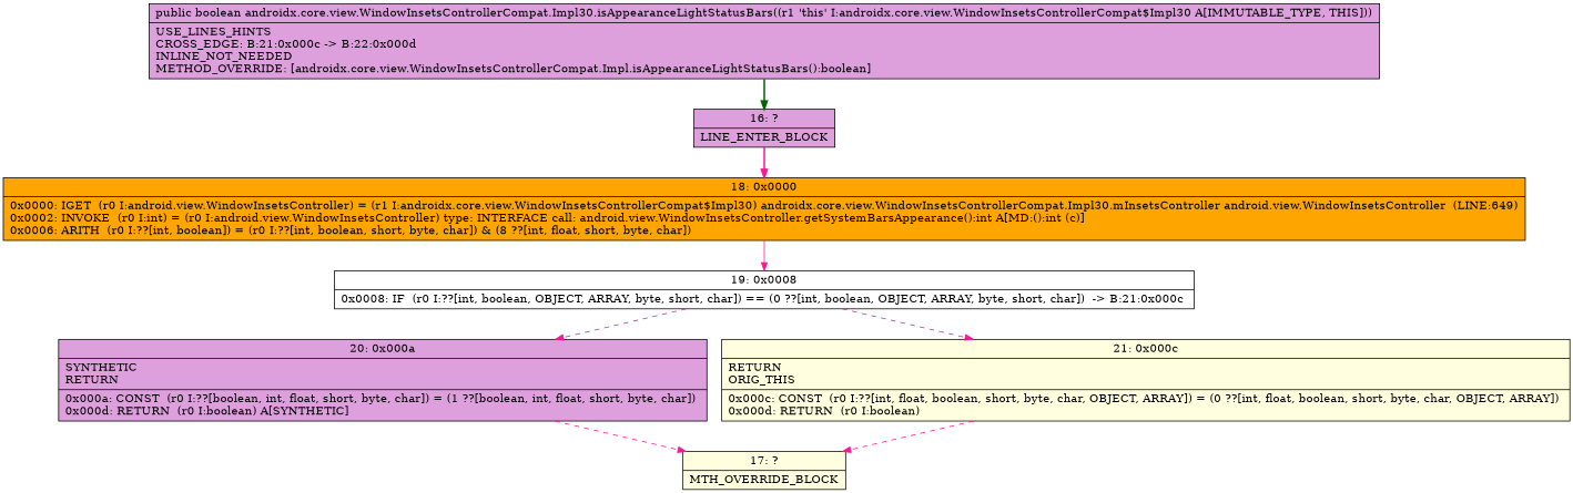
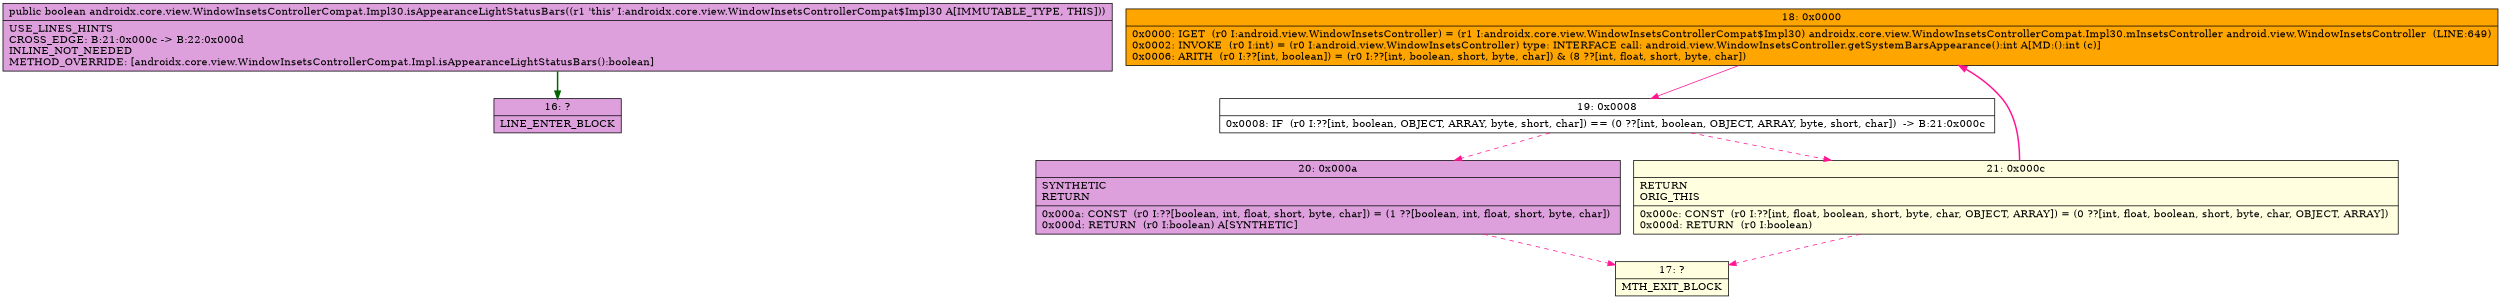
  digraph {
    node [fillcolor=plum shape=record style=filled]
    edge [color=deeppink style=dashed]
    n1 [label="{16\:\ ?|LINE_ENTER_BLOCK\l}"]
    n2 [fillcolor=orange label="{18\:\ 0x0000|0x0000: IGET  (r0 I:android.view.WindowInsetsController) = (r1 I:androidx.core.view.WindowInsetsControllerCompat$Impl30) androidx.core.view.WindowInsetsControllerCompat.Impl30.mInsetsController android.view.WindowInsetsController  (LINE:649)\l0x0002: INVOKE  (r0 I:int) = (r0 I:android.view.WindowInsetsController) type: INTERFACE call: android.view.WindowInsetsController.getSystemBarsAppearance():int A[MD:():int (c)]\l0x0006: ARITH  (r0 I:??[int, boolean]) = (r0 I:??[int, boolean, short, byte, char]) & (8 ??[int, float, short, byte, char]) \l}"]
    n3 [fillcolor=white label="{19\:\ 0x0008|0x0008: IF  (r0 I:??[int, boolean, OBJECT, ARRAY, byte, short, char]) == (0 ??[int, boolean, OBJECT, ARRAY, byte, short, char])  \-\> B:21:0x000c \l}"]
    n4 [label="{20\:\ 0x000a|SYNTHETIC\lRETURN\l|0x000a: CONST  (r0 I:??[boolean, int, float, short, byte, char]) = (1 ??[boolean, int, float, short, byte, char]) \l0x000d: RETURN  (r0 I:boolean) A[SYNTHETIC]\l}"]
    n5 [fillcolor=lightyellow label="{21\:\ 0x000c|RETURN\lORIG_THIS\l|0x000c: CONST  (r0 I:??[int, float, boolean, short, byte, char, OBJECT, ARRAY]) = (0 ??[int, float, boolean, short, byte, char, OBJECT, ARRAY]) \l0x000d: RETURN  (r0 I:boolean) \l}"]
-   n6 [fillcolor=lightyellow label="{17\:\ ?|MTH_OVERRIDE_BLOCK\l}"]
+   n6 [fillcolor=lightyellow label="{17\:\ ?|MTH_EXIT_BLOCK\l}"]
    n7 [label="{public boolean androidx.core.view.WindowInsetsControllerCompat.Impl30.isAppearanceLightStatusBars((r1 'this' I:androidx.core.view.WindowInsetsControllerCompat$Impl30 A[IMMUTABLE_TYPE, THIS]))  | USE_LINES_HINTS\lCROSS_EDGE: B:21:0x000c \-\> B:22:0x000d\lINLINE_NOT_NEEDED\lMETHOD_OVERRIDE: [androidx.core.view.WindowInsetsControllerCompat.Impl.isAppearanceLightStatusBars():boolean]\l}"]
-   n1 -> n2 [style=bold]
+   n5 -> n2 [style=bold]
    n2 -> n3 [style=solid]
    n3 -> n4
    n3 -> n5
    n4 -> n6
    n5 -> n6
    n7 -> n1 [color=darkgreen style=bold]
  }
